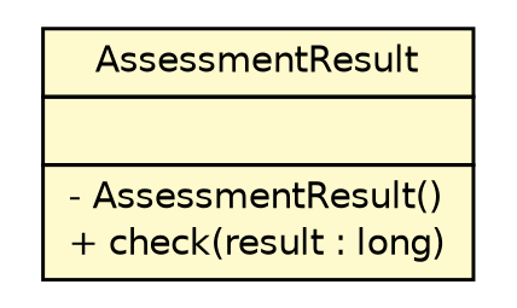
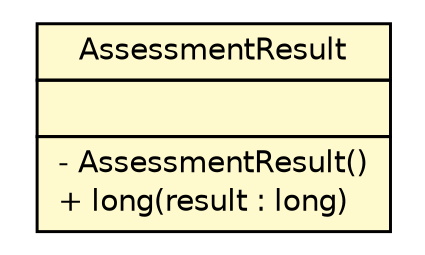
  digraph {
    nodesep=0.25
    ranksep=0.5
-   n1 [fontcolor=black fontname=Helvetica fontsize=10.0 label=<<table title="org.ietf.nea.pa.validate.rules.AssessmentResult" border="0" cellborder="1" cellspacing="0" cellpadding="2" port="p" bgcolor="lemonChiffon" href="./AssessmentResult.html"> 		<tr><td><table border="0" cellspacing="0" cellpadding="1"> <tr><td align="center" balign="center"> AssessmentResult </td></tr> 		</table></td></tr> 		<tr><td><table border="0" cellspacing="0" cellpadding="1"> <tr><td align="left" balign="left">  </td></tr> 		</table></td></tr> 		<tr><td><table border="0" cellspacing="0" cellpadding="1"> <tr><td align="left" balign="left"> - AssessmentResult() </td></tr> <tr><td align="left" balign="left"> + check(result : long) </td></tr> 		</table></td></tr> 		</table>> shape=plaintext]
+   n1 [fontcolor=black fontname=Helvetica fontsize=10.0 label=<<table title="org.ietf.nea.pa.validate.rules.AssessmentResult" border="0" cellborder="1" cellspacing="0" cellpadding="2" port="p" bgcolor="lemonChiffon" href="./AssessmentResult.html"> 		<tr><td><table border="0" cellspacing="0" cellpadding="1"> <tr><td align="center" balign="center"> AssessmentResult </td></tr> 		</table></td></tr> 		<tr><td><table border="0" cellspacing="0" cellpadding="1"> <tr><td align="left" balign="left">  </td></tr> 		</table></td></tr> 		<tr><td><table border="0" cellspacing="0" cellpadding="1"> <tr><td align="left" balign="left"> - AssessmentResult() </td></tr> <tr><td align="left" balign="left"> + long(result : long) </td></tr> 		</table></td></tr> 		</table>> shape=plaintext]
  }
